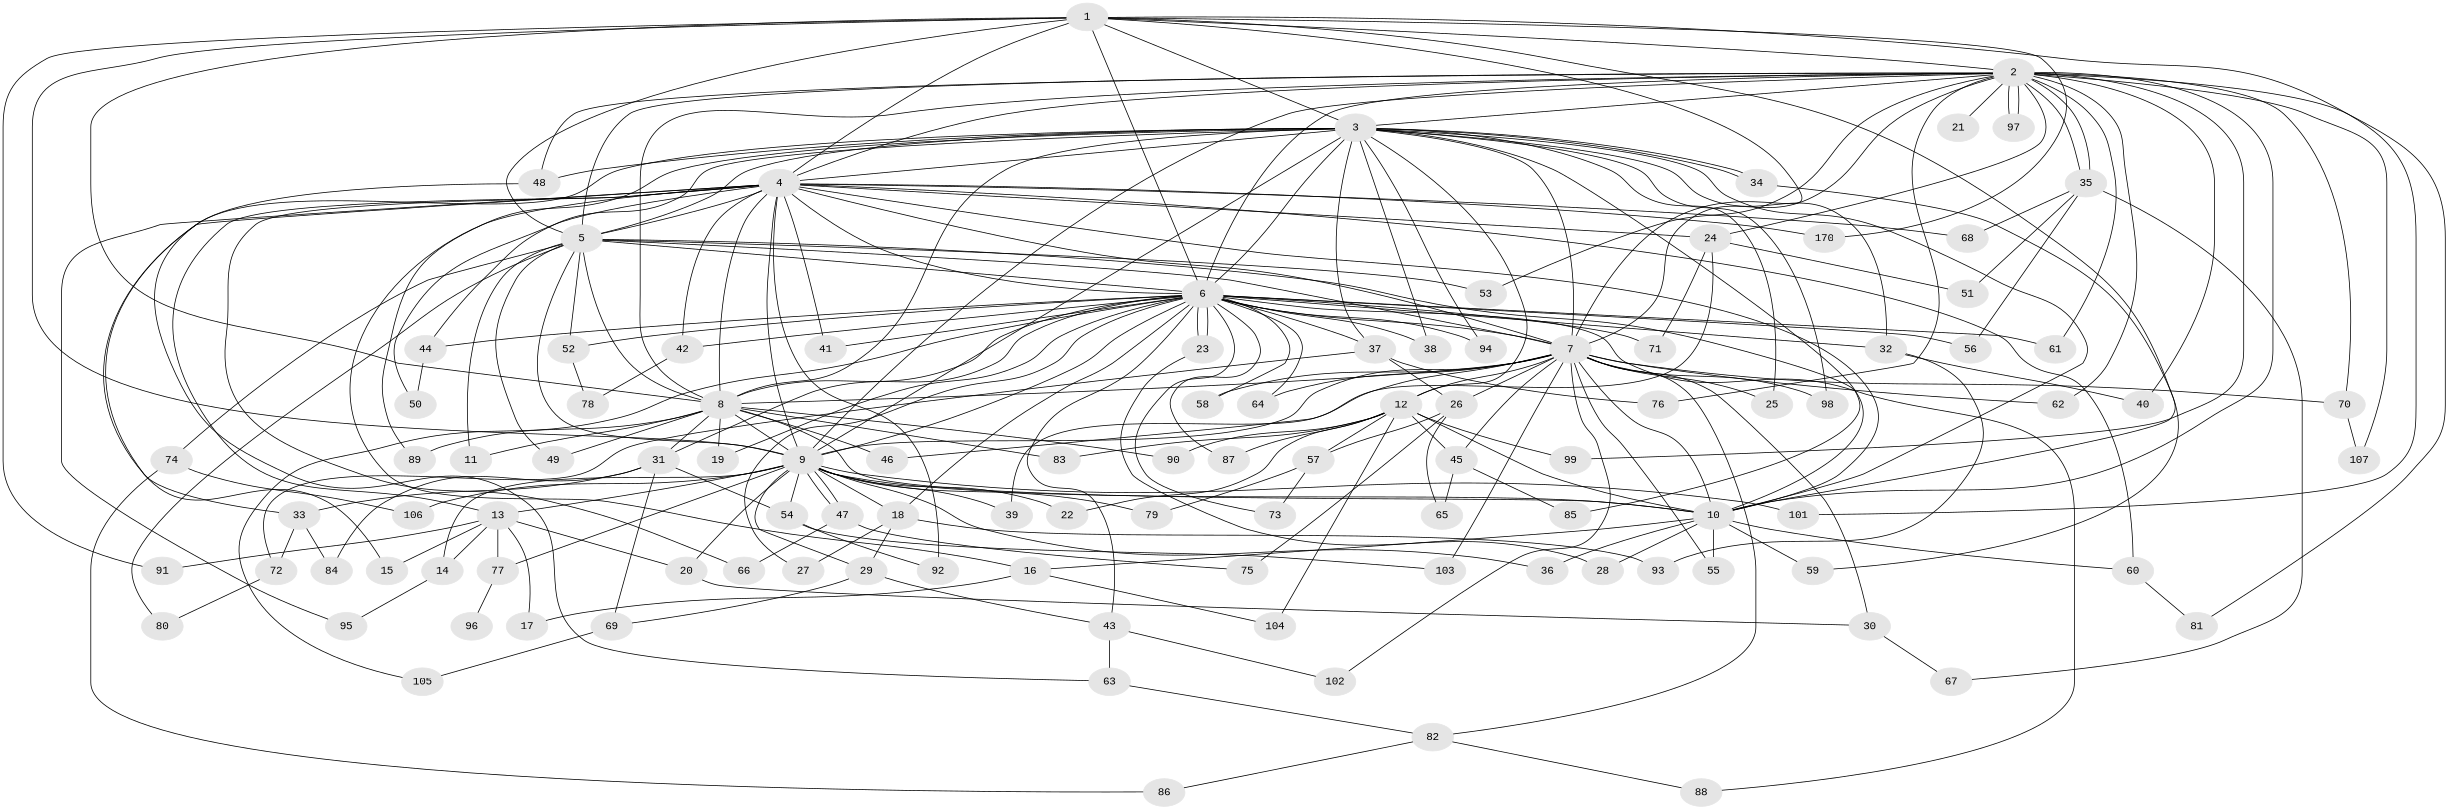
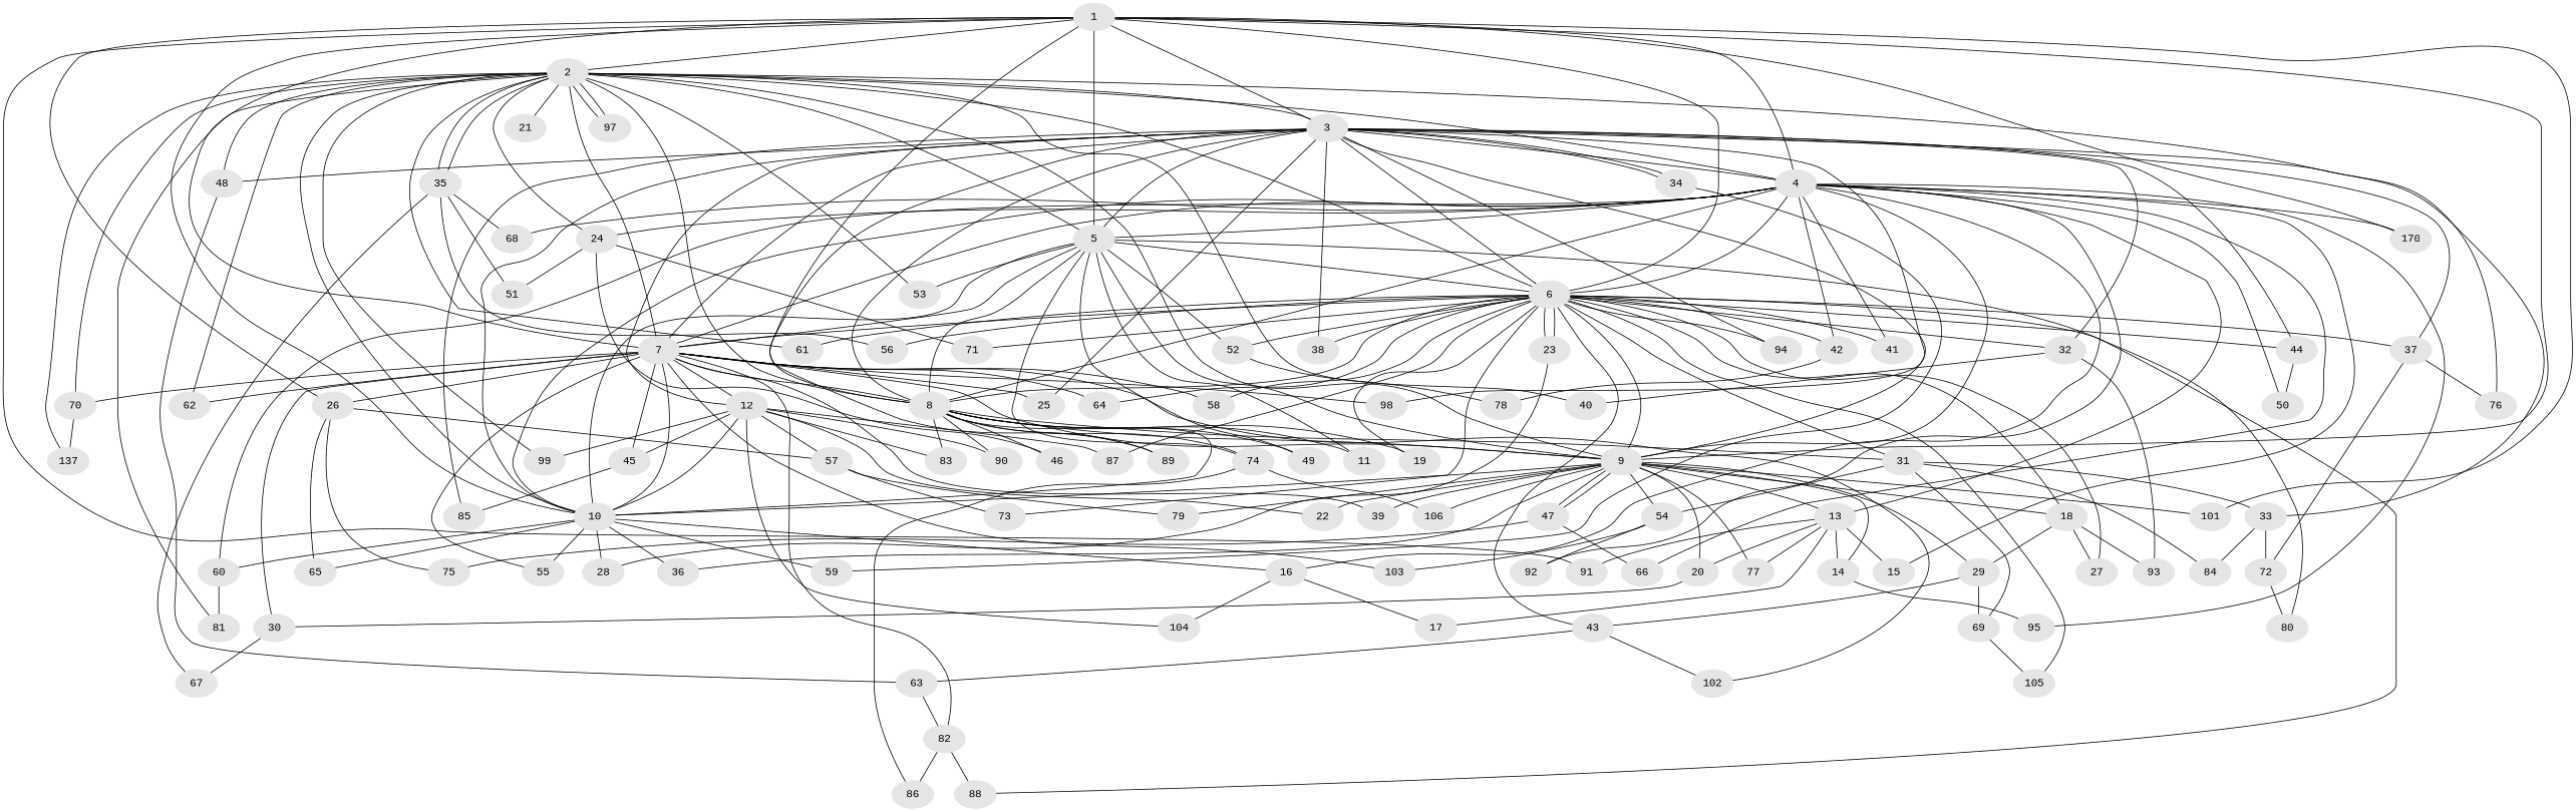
  graph {
    fontname="Liberation Mono"
    node [color=gray90 fontname="Liberation Mono" style=filled]
    edge [fontname="Liberation Mono"]
    1
    2
    3
    4
    5
    6
    7
    8
    9
    10
    26
    91
    n13 [label=170]
    101
    21
    24
    35
    40
    48
    53
    61
    62
    70
    76
    81
    97
    99
-   107
+   107 [label=137]
    12
    25
    32
    33
    34
    37
    38
    44
    85
    89
    94
    98
    13
    15
    16
    41
    42
    50
    60
    66
    68
    92
    95
    11
    49
    52
    74
    80
    18
    19
    23
    27
    31
    43
    56
    58
    64
    71
    73
    87
    88
    105
    30
    39
    45
    55
    82
    102
    103
    46
    83
    90
    14
    20
    22
    29
    36
    47
    54
    77
    79
    106
    28
    59
    65
    57
    75
    51
    67
    63
    104
    93
    84
    72
    17
    78
    86
    69
-   96
    1 -- 2
    1 -- 3
    1 -- 4
    1 -- 5
    1 -- 6
    1 -- 7
    1 -- 8
    1 -- 9
    1 -- 10
-   37 -- 26
+   1 -- 26
    1 -- 91
    1 -- n13
    1 -- 101
    2 -- 3
    2 -- 4
    2 -- 5
    2 -- 6
    2 -- 7
    2 -- 8
    2 -- 9
    2 -- 10
    2 -- 21
    2 -- 24
    2 -- 35
    2 -- 35
    2 -- 40
    2 -- 48
    2 -- 53
    2 -- 61
    2 -- 62
    2 -- 70
    2 -- 76
    2 -- 81
    2 -- 97
    2 -- 97
    2 -- 99
    2 -- 107
    3 -- 4
    3 -- 5
    3 -- 6
    3 -- 7
    3 -- 8
    3 -- 9
    3 -- 10
    3 -- 48
    3 -- 12
    3 -- 25
    3 -- 32
    3 -- 33
    3 -- 34
    3 -- 34
    3 -- 37
    3 -- 38
    3 -- 44
    3 -- 85
    3 -- 89
    3 -- 94
    3 -- 98
    4 -- 5
    4 -- 6
    4 -- 7
    4 -- 8
    4 -- 9
    4 -- 10
    4 -- n13
    4 -- 24
    4 -- 13
    4 -- 15
    4 -- 16
    4 -- 41
    4 -- 42
    4 -- 50
    4 -- 60
    4 -- 66
    4 -- 68
    4 -- 92
    4 -- 95
    5 -- 6
    5 -- 7
    5 -- 8
    5 -- 9
    5 -- 10
    5 -- 53
    5 -- 11
    5 -- 49
    5 -- 52
    5 -- 74
    5 -- 80
    6 -- 7
    6 -- 8
    6 -- 9
    6 -- 61
    6 -- 32
    6 -- 37
    6 -- 38
    6 -- 44
    6 -- 94
    6 -- 41
    6 -- 42
    6 -- 52
    6 -- 18
    6 -- 19
    6 -- 23
    6 -- 23
    6 -- 27
    6 -- 31
    6 -- 43
    6 -- 56
    6 -- 58
    6 -- 64
    6 -- 71
    6 -- 73
    6 -- 87
    6 -- 88
    6 -- 105
    7 -- 8
    7 -- 9
    7 -- 10
    7 -- 26
    7 -- 62
    7 -- 70
    7 -- 12
    7 -- 25
    7 -- 98
    7 -- 58
    7 -- 64
    7 -- 30
    7 -- 39
    7 -- 45
    7 -- 55
    7 -- 82
    7 -- 102
    7 -- 103
    8 -- 9
    8 -- 10
    8 -- 89
    8 -- 11
    8 -- 49
+   8 -- 74
    8 -- 19
    8 -- 31
    8 -- 46
    8 -- 83
    8 -- 90
    9 -- 10
    9 -- 101
    9 -- 13
    9 -- 18
    9 -- 39
    9 -- 14
    9 -- 20
    9 -- 22
    9 -- 29
    9 -- 36
    9 -- 47
    9 -- 47
    9 -- 54
    9 -- 77
    9 -- 79
    9 -- 106
    10 -- 16
    10 -- 60
    10 -- 55
    10 -- 36
    10 -- 28
    10 -- 59
-   45 -- 65
+   10 -- 65
    26 -- 65
    26 -- 57
    26 -- 75
    24 -- 71
    24 -- 46
    24 -- 51
    35 -- 68
    35 -- 56
    35 -- 51
    35 -- 67
    48 -- 63
    70 -- 107
    12 -- 10
    12 -- 99
    12 -- 87
    12 -- 45
    12 -- 83
    12 -- 90
    12 -- 22
    12 -- 57
    12 -- 104
    32 -- 40
    32 -- 93
    33 -- 84
    33 -- 72
    34 -- 59
    37 -- 76
    37 -- 72
    44 -- 50
    13 -- 91
    13 -- 15
    13 -- 14
    13 -- 20
    13 -- 77
    13 -- 17
    16 -- 104
    16 -- 17
    42 -- 78
    60 -- 81
    52 -- 78
    74 -- 106
    74 -- 86
    18 -- 27
    18 -- 29
    18 -- 93
    23 -- 28
    31 -- 33
    31 -- 54
    31 -- 84
    31 -- 69
    43 -- 102
    43 -- 63
    30 -- 67
    45 -- 85
    82 -- 88
    82 -- 86
    14 -- 95
    20 -- 30
    29 -- 43
    29 -- 69
    47 -- 66
    47 -- 75
    54 -- 92
    54 -- 103
-   77 -- 96
    57 -- 73
    57 -- 79
    63 -- 82
    72 -- 80
    69 -- 105
  }
